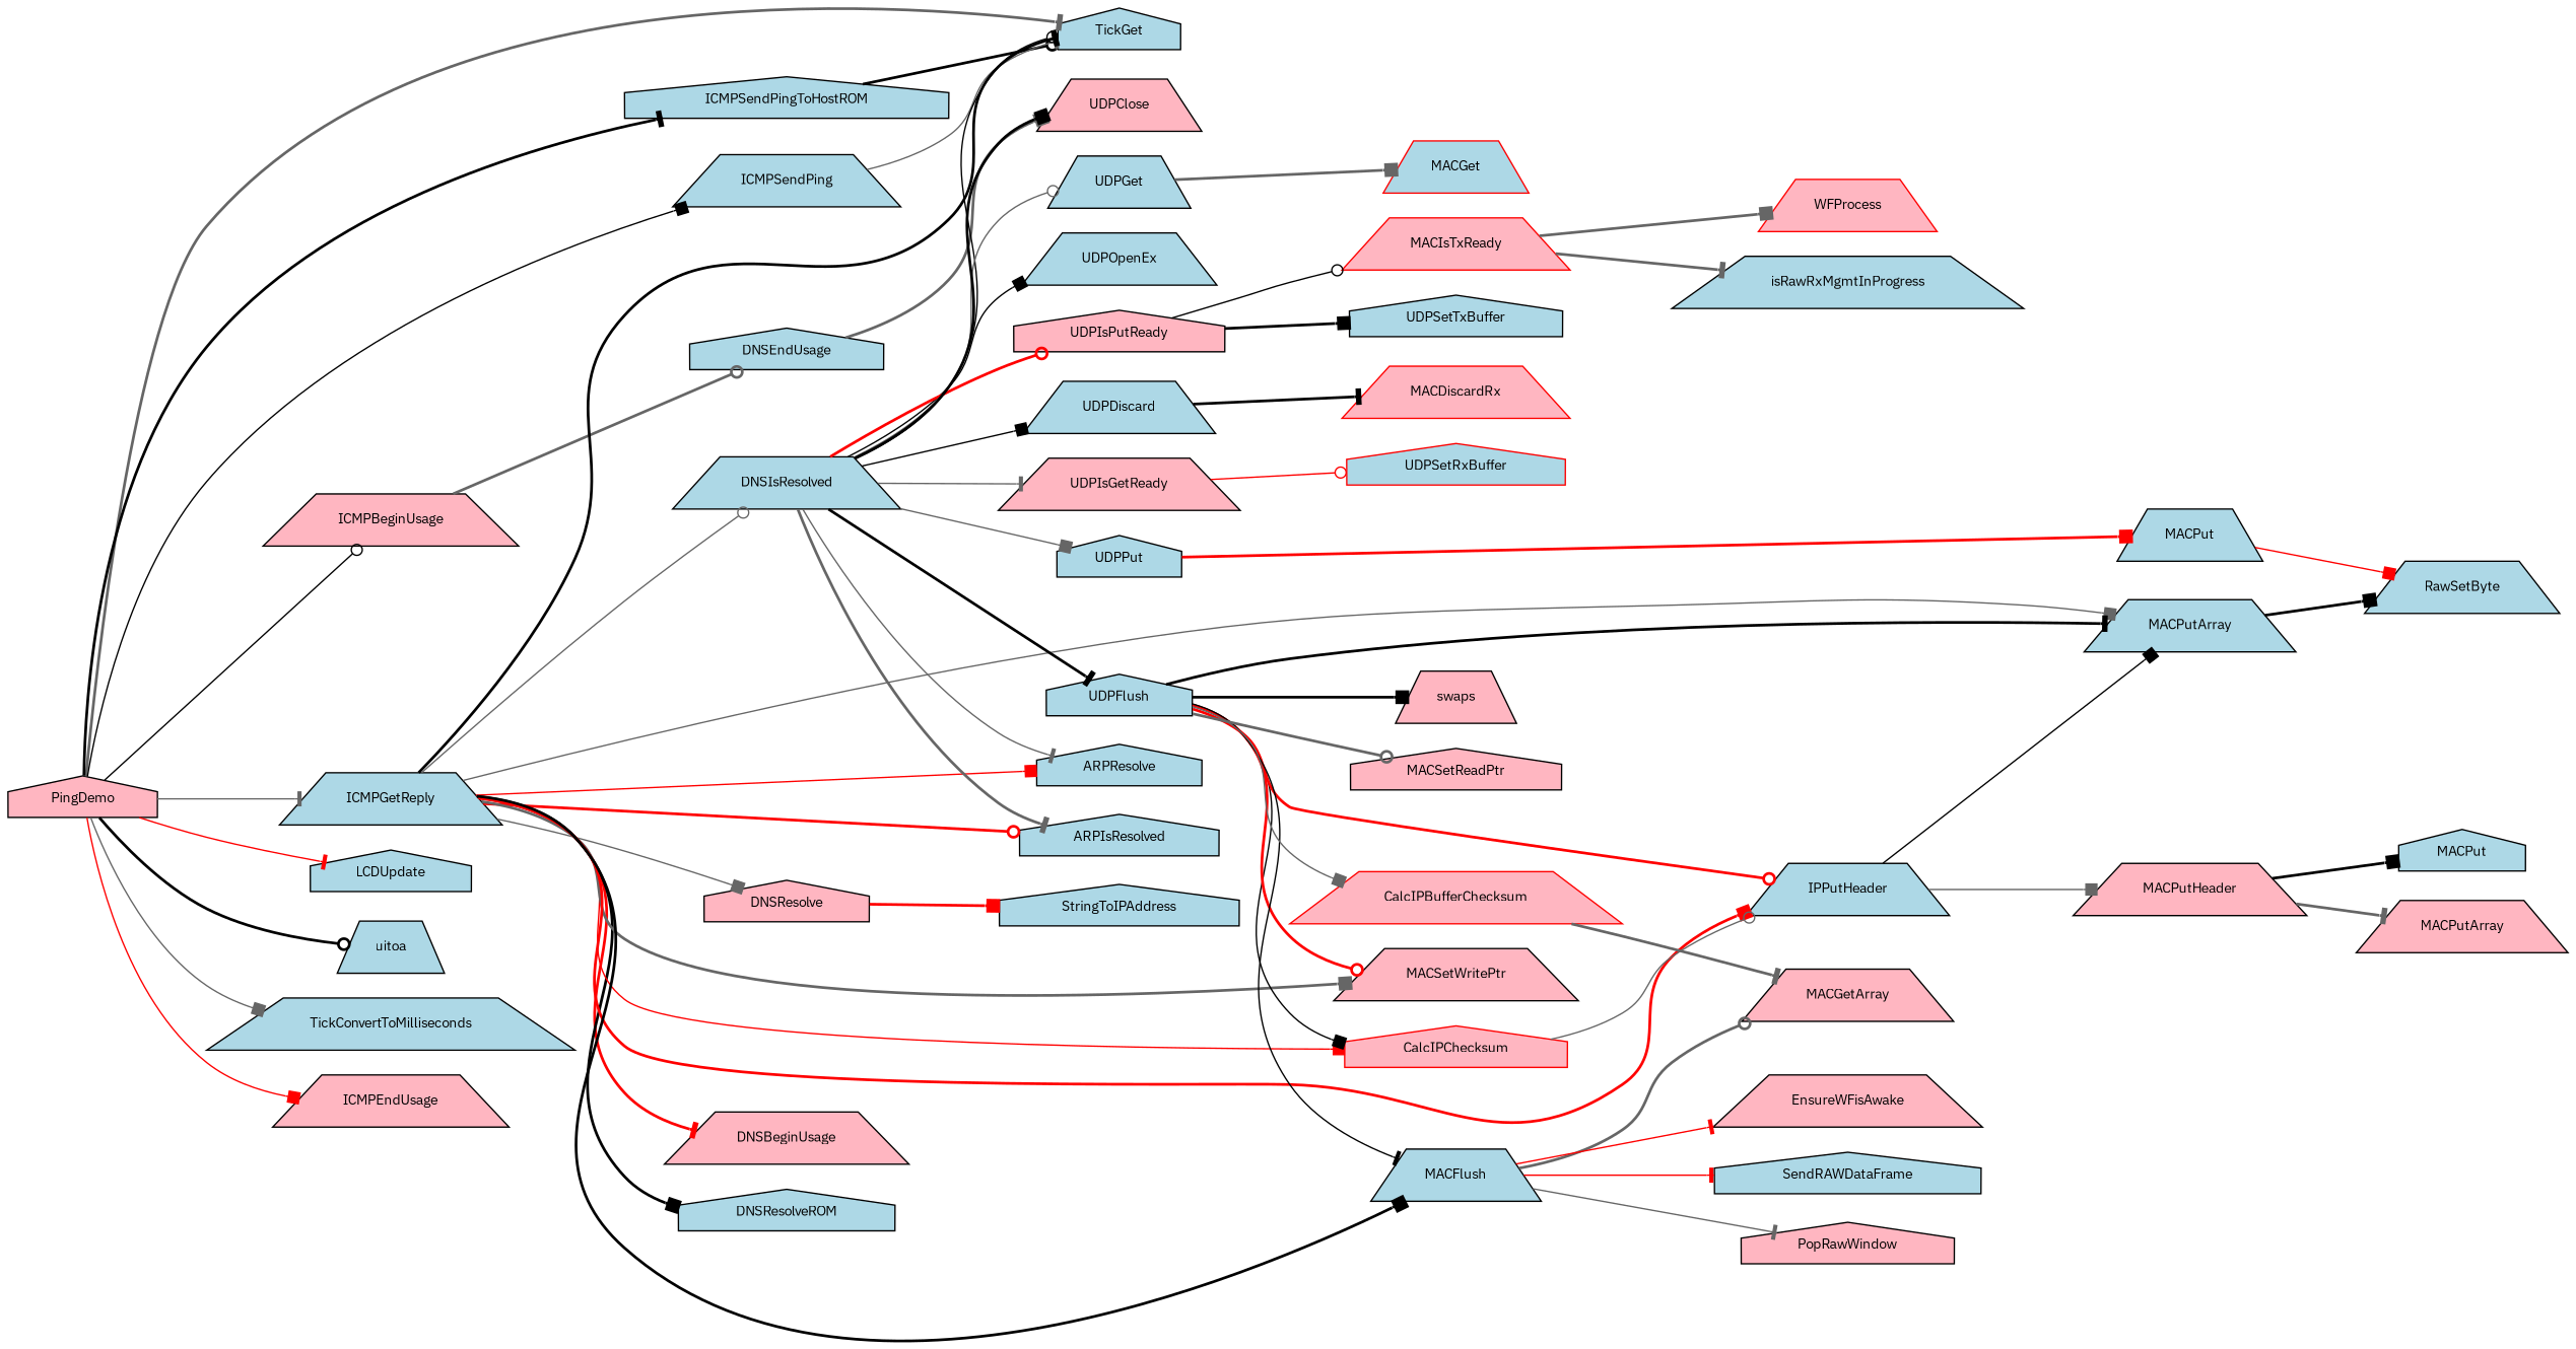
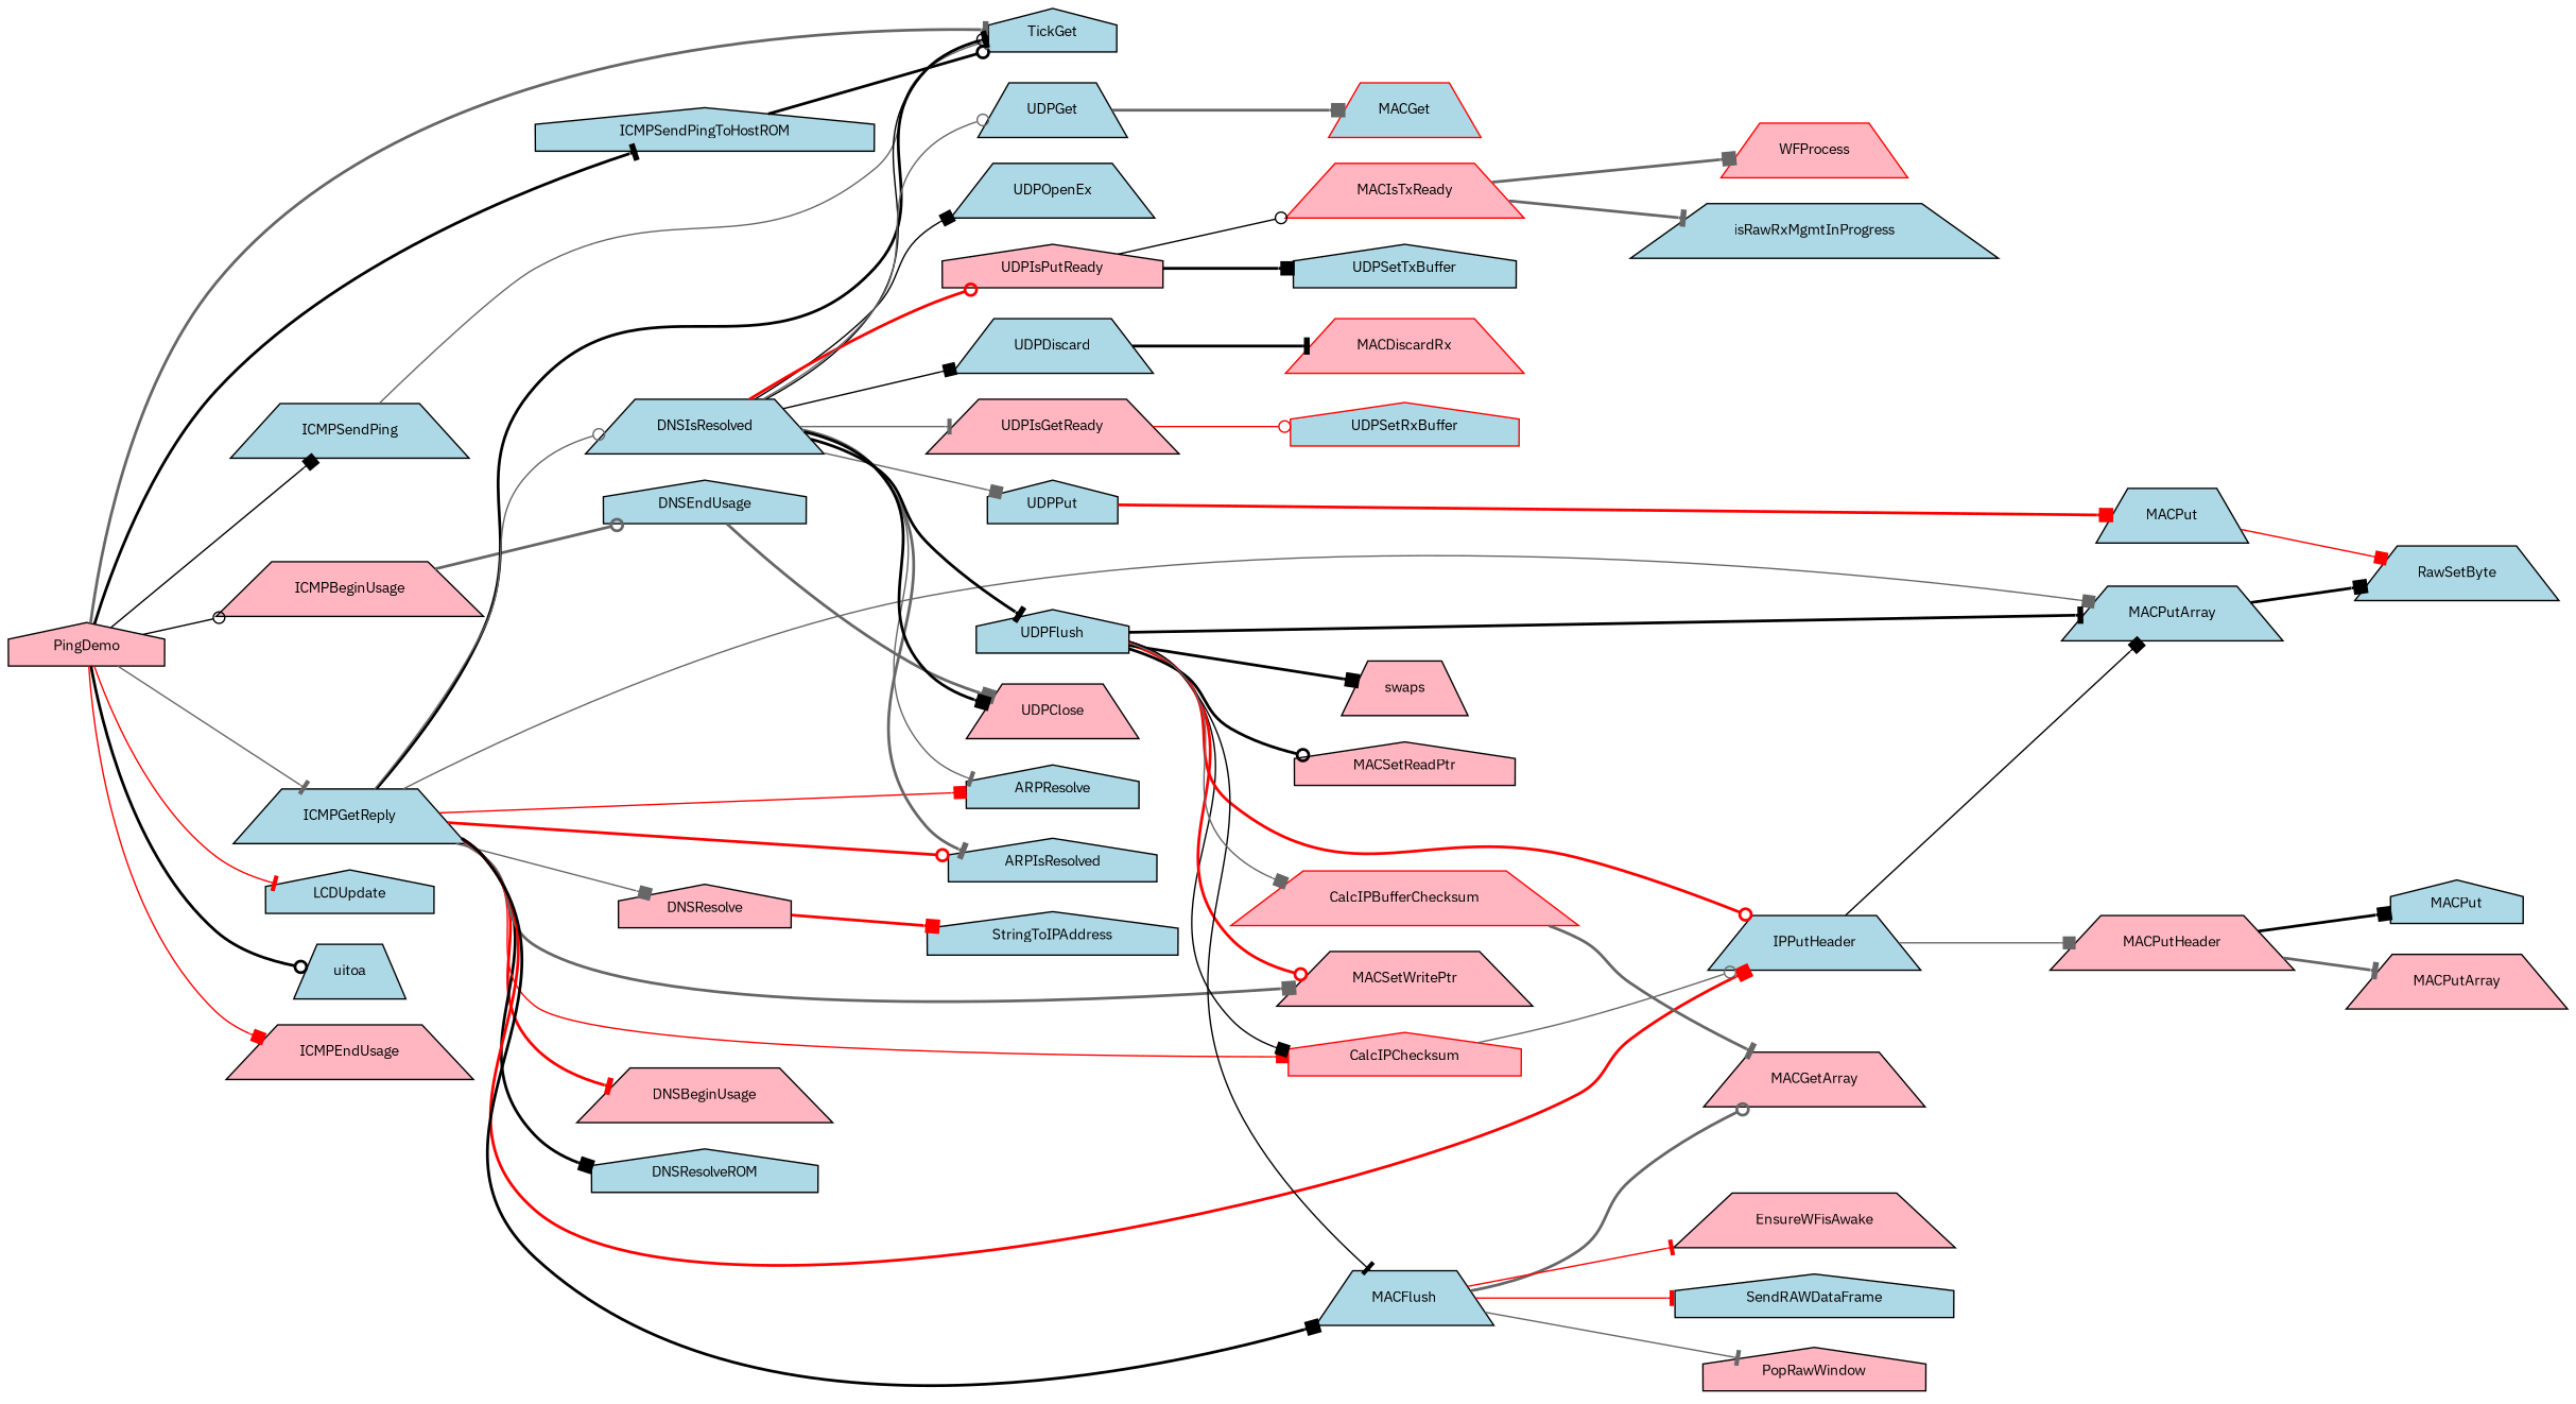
  digraph {
    fontname="IBM Plex Sans"
    rankdir=LR
    node [color=black fillcolor=lightblue fontname="IBM Plex Sans" fontsize=10 shape=trapezium style=filled]
    edge [arrowhead=box color=gray40 fontname="IBM Plex Sans" fontsize=10 labelfontname=Helvetica labelfontsize=10 style=bold]
    n1 [fillcolor=lightpink fontcolor=black height=0.2 label=PingDemo shape=house width=0.4]
    n2 [height=0.2 label=TickGet shape=house width=0.4]
    n3 [fillcolor=lightpink height=0.2 label=ICMPBeginUsage width=0.4]
    n4 [height=0.2 label=ICMPSendPingToHostROM shape=house width=0.4]
    n5 [height=0.2 label=ICMPSendPing width=0.4]
    n6 [height=0.2 label=ICMPGetReply width=0.4]
    n7 [height=0.2 label=LCDUpdate shape=house width=0.4]
    n8 [height=0.2 label=uitoa width=0.4]
-   n9 [height=0.2 label=TickConvertToMilliseconds width=0.4]
    n10 [fillcolor=lightpink height=0.2 label=ICMPEndUsage width=0.4]
    n11 [height=0.2 label=DNSEndUsage shape=house width=0.4]
    n12 [fillcolor=lightpink height=0.2 label=DNSBeginUsage width=0.4]
    n13 [height=0.2 label=DNSResolveROM shape=house width=0.4]
    n14 [fillcolor=lightpink height=0.2 label=DNSResolve shape=house width=0.4]
    n15 [height=0.2 label=DNSIsResolved width=0.4]
    n16 [height=0.2 label=ARPResolve shape=house width=0.4]
    n17 [height=0.2 label=ARPIsResolved shape=house width=0.4]
    n18 [color=red fillcolor=lightpink height=0.2 label=CalcIPChecksum shape=house width=0.4]
    n19 [fillcolor=lightpink height=0.2 label=MACSetWritePtr width=0.4]
    n20 [height=0.2 label=IPPutHeader width=0.4]
    n21 [height=0.2 label=MACPutArray width=0.4]
    n22 [height=0.2 label=MACFlush width=0.4]
    n23 [height=0.2 label=StringToIPAddress shape=house width=0.4]
    n24 [height=0.2 label=UDPOpenEx width=0.4]
    n25 [fillcolor=lightpink height=0.2 label=UDPIsPutReady shape=house width=0.4]
    n26 [height=0.2 label=UDPPut shape=house width=0.4]
    n27 [height=0.2 label=UDPFlush shape=house width=0.4]
    n28 [fillcolor=lightpink height=0.2 label=UDPIsGetReady width=0.4]
    n29 [height=0.2 label=UDPGet width=0.4]
    n30 [height=0.2 label=UDPDiscard width=0.4]
    n31 [fillcolor=lightpink height=0.2 label=UDPClose width=0.4]
    n32 [fillcolor=lightpink height=0.2 label=MACPutHeader width=0.4]
    n33 [height=0.2 label=RawSetByte width=0.4]
    n34 [fillcolor=lightpink height=0.2 label=MACGetArray width=0.4]
    n35 [fillcolor=lightpink height=0.2 label=PopRawWindow shape=house width=0.4]
    n36 [fillcolor=lightpink height=0.2 label=EnsureWFisAwake width=0.4]
    n37 [height=0.2 label=SendRAWDataFrame shape=house width=0.4]
    n38 [color=red fillcolor=lightpink height=0.2 label=MACIsTxReady width=0.4]
    n39 [height=0.2 label=UDPSetTxBuffer shape=house width=0.4]
    n40 [height=0.2 label=MACPut width=0.4]
    n41 [fillcolor=lightpink height=0.2 label=swaps width=0.4]
    n42 [fillcolor=lightpink height=0.2 label=MACSetReadPtr shape=house width=0.4]
    n43 [color=red fillcolor=lightpink height=0.2 label=CalcIPBufferChecksum width=0.4]
    n44 [color=red height=0.2 label=UDPSetRxBuffer shape=house width=0.4]
    n45 [color=red height=0.2 label=MACGet width=0.4]
    n46 [color=red fillcolor=lightpink height=0.2 label=MACDiscardRx width=0.4]
    n47 [height=0.2 label=isRawRxMgmtInProgress width=0.4]
    n48 [color=red fillcolor=lightpink height=0.2 label=WFProcess width=0.4]
    n49 [fillcolor=lightpink height=0.2 label=MACPutArray width=0.4]
    n50 [height=0.2 label=MACPut shape=house width=0.4]
    n1 -> n2 [arrowhead=tee]
    n1 -> n3 [arrowhead=odot color=black style=solid]
    n1 -> n4 [arrowhead=tee color=black]
    n1 -> n5 [color=black style=solid]
    n1 -> n6 [arrowhead=tee style=solid]
    n1 -> n7 [arrowhead=tee color=red style=solid]
    n1 -> n8 [arrowhead=odot color=black]
-   n1 -> n9 [style=solid]
    n1 -> n10 [color=red style=solid]
    n3 -> n11 [arrowhead=odot]
    n4 -> n2 [arrowhead=odot color=black]
    n5 -> n2 [arrowhead=tee style=solid]
    n6 -> n2 [arrowhead=tee color=black]
    n6 -> n12 [arrowhead=tee color=red]
    n6 -> n13 [color=black]
    n6 -> n14 [style=solid]
    n6 -> n15 [arrowhead=odot style=solid]
    n6 -> n16 [color=red style=solid]
    n6 -> n17 [arrowhead=odot color=red]
    n6 -> n18 [color=red style=solid]
    n6 -> n19
    n6 -> n20 [color=red]
    n6 -> n21 [style=solid]
    n6 -> n22 [color=black]
    n11 -> n31
    n14 -> n23 [color=red]
    n15 -> n2 [arrowhead=odot color=black style=solid]
    n15 -> n16 [arrowhead=tee style=solid]
    n15 -> n17 [arrowhead=tee]
    n15 -> n24 [color=black style=solid]
    n15 -> n25 [arrowhead=odot color=red]
    n15 -> n26 [style=solid]
    n15 -> n27 [arrowhead=tee color=black]
    n15 -> n28 [arrowhead=tee style=solid]
    n15 -> n29 [arrowhead=odot style=solid]
    n15 -> n30 [color=black style=solid]
    n15 -> n31 [color=black]
    n18 -> n20 [arrowhead=odot style=solid]
    n20 -> n21 [color=black style=solid]
    n20 -> n32 [style=solid]
    n21 -> n33 [color=black]
    n22 -> n34 [arrowhead=odot]
    n22 -> n35 [arrowhead=tee style=solid]
    n22 -> n36 [arrowhead=tee color=red style=solid]
    n22 -> n37 [arrowhead=tee color=red style=solid]
    n25 -> n38 [arrowhead=odot color=black style=solid]
    n25 -> n39 [color=black]
    n26 -> n40 [color=red]
    n27 -> n18 [color=black style=solid]
    n27 -> n19 [arrowhead=odot color=red]
    n27 -> n20 [arrowhead=odot color=red]
    n27 -> n21 [arrowhead=tee color=black]
    n27 -> n22 [arrowhead=tee color=black style=solid]
    n27 -> n41 [color=black]
-   n27 -> n42 [arrowhead=odot]
+   n27 -> n42 [arrowhead=odot color=black]
    n27 -> n43 [style=solid]
    n28 -> n44 [arrowhead=odot color=red style=solid]
    n29 -> n45
    n30 -> n46 [arrowhead=tee color=black]
    n32 -> n49 [arrowhead=tee]
    n32 -> n50 [color=black]
    n38 -> n47 [arrowhead=tee]
    n38 -> n48
    n40 -> n33 [color=red style=solid]
    n43 -> n34 [arrowhead=tee]
  }
